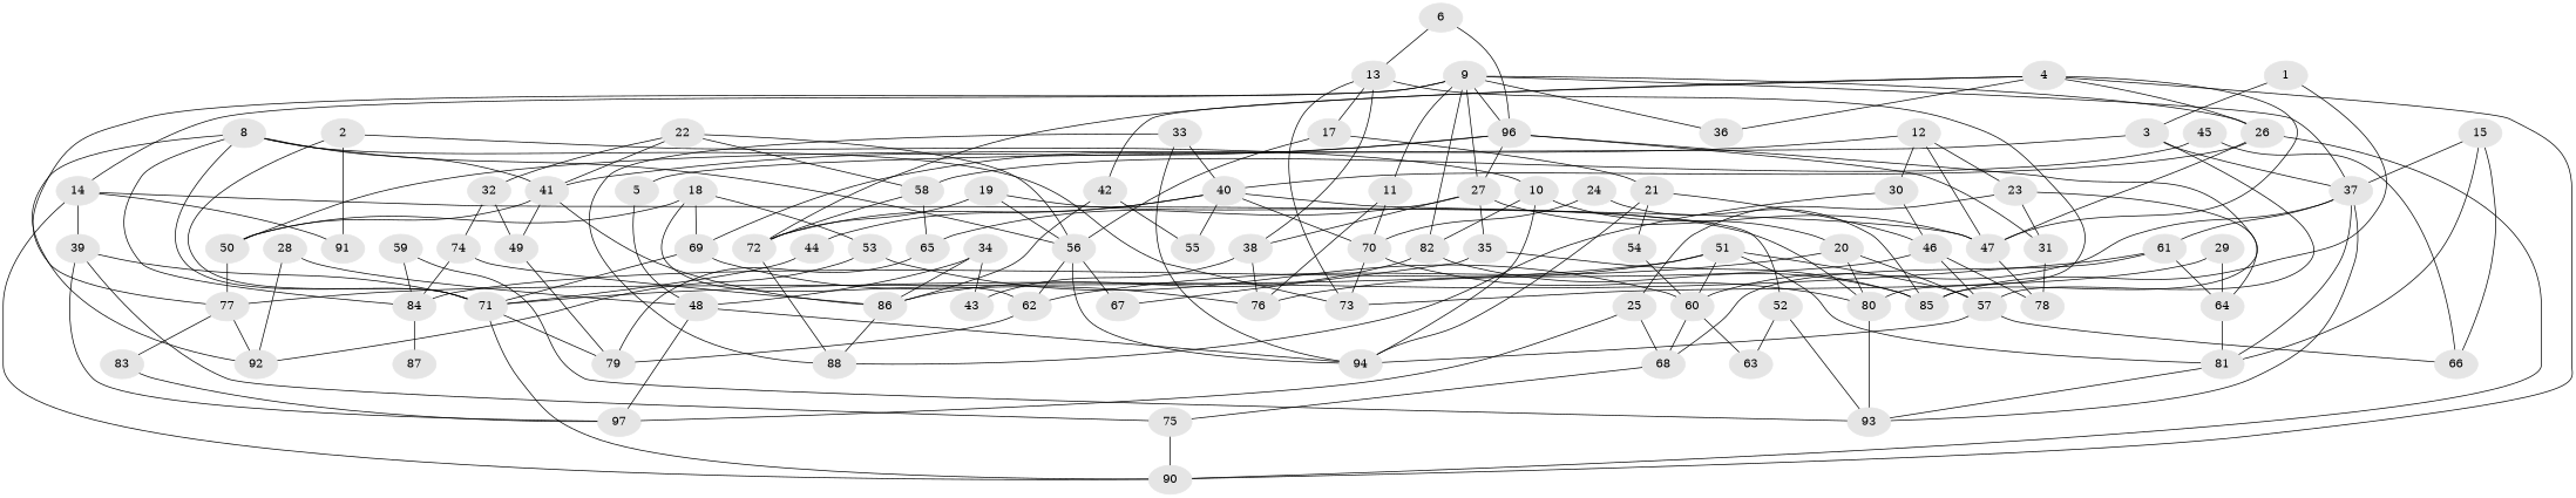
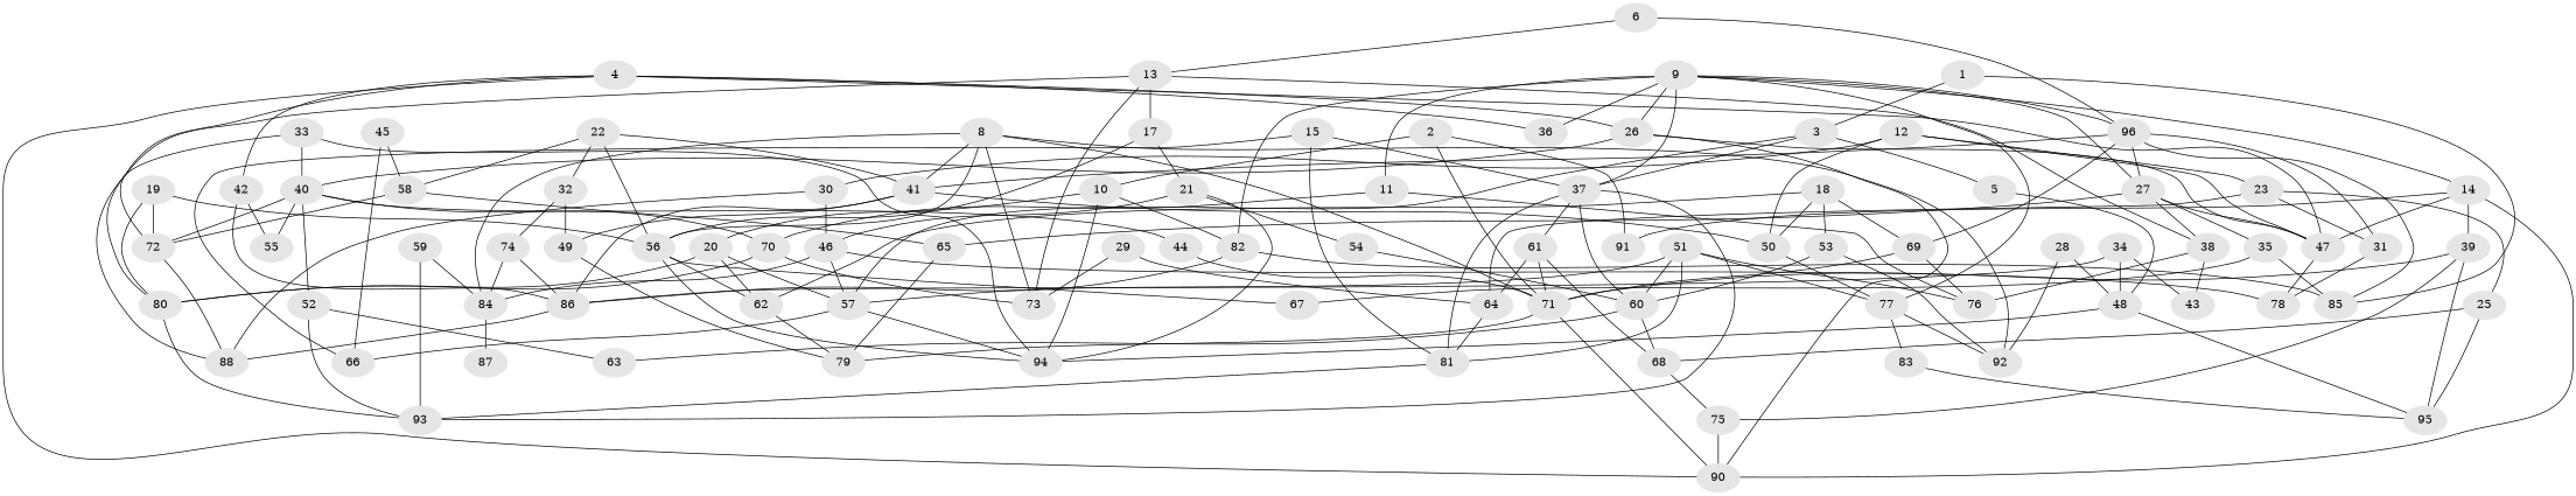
  graph {
    node [color=gray90 style=filled]
    1
    3
    85
    5
    37
    57
    2
    10
    71
    91
    82
    20
    94
    90
    79
    48
    81
    60
    61
    93
    66
    4
    26
    36
    42
    47
    72
    40
    86
    55
    78
    88
-   95 [label=97]
+   95
    6
    13
    n36 [label=96]
    73
    17
    38
    80
    41
    27
    31
    69
    8
    56
    84
    92
    50
    49
    62
    67
    87
    9
    11
    14
    77
    70
    76
    39
    35
    65
    83
    12
    23
    30
    25
    64
    46
    21
    43
    75
    15
    54
    18
    53
    19
    22
    32
    58
    74
    68
-   24
    44
    52
    28
    29
    33
    34
    63
    45
    51
    59
    1 -- 3
    1 -- 85
    3 -- 5
    3 -- 37
    3 -- 57
    5 -- 48
    37 -- 81
    37 -- 60
    37 -- 61
    37 -- 93
    57 -- 94
    57 -- 66
    2 -- 10
    2 -- 71
    2 -- 91
    10 -- 82
    10 -- 20
    10 -- 94
    71 -- 90
    71 -- 79
    82 -- 85
    82 -- 86
    20 -- 57
    20 -- 80
    20 -- 62
    48 -- 94
    48 -- 95
    81 -- 93
    60 -- 68
    60 -- 63
    61 -- 71
    61 -- 64
    61 -- 68
    4 -- 90
    4 -- 26
    4 -- 36
    4 -- 42
    4 -- 47
    4 -- 72
    26 -- 90
    26 -- 47
    26 -- 40
    42 -- 86
    42 -- 55
    47 -- 78
    72 -- 88
    40 -- 72
    40 -- 55
    40 -- 70
    40 -- 44
    40 -- 52
    86 -- 88
    6 -- 13
    6 -- n36
    13 -- 73
    13 -- 17
    13 -- 38
    13 -- 80
    n36 -- 85
    n36 -- 41
    n36 -- 27
    n36 -- 31
    n36 -- 69
    17 -- 56
    17 -- 21
    38 -- 76
    38 -- 43
    80 -- 93
    41 -- 86
    41 -- 50
    41 -- 49
    27 -- 47
    27 -- 38
    27 -- 35
    27 -- 65
    31 -- 78
    69 -- 71
    69 -- 76
    8 -- 71
    8 -- 73
    8 -- 41
    8 -- 56
    8 -- 84
    8 -- 92
    56 -- 94
    56 -- 62
    56 -- 67
    84 -- 87
    50 -- 77
    49 -- 79
    62 -- 79
    9 -- 37
    9 -- 82
    9 -- 26
    9 -- 36
    9 -- n36
    9 -- 27
    9 -- 11
    9 -- 14
    9 -- 77
    11 -- 70
    11 -- 76
    14 -- 91
    14 -- 90
    14 -- 47
    14 -- 39
    77 -- 92
    77 -- 83
    70 -- 73
    70 -- 80
    39 -- 71
    39 -- 95
    39 -- 75
    35 -- 85
    35 -- 67
    65 -- 79
    83 -- 95
    12 -- 47
    12 -- 50
    12 -- 23
    12 -- 30
    23 -- 31
    23 -- 25
    23 -- 64
    30 -- 88
    30 -- 46
    25 -- 95
    25 -- 68
    64 -- 81
    46 -- 57
    46 -- 78
    46 -- 84
    21 -- 94
    21 -- 46
    21 -- 54
    75 -- 90
    15 -- 37
    15 -- 81
    15 -- 66
    54 -- 60
    18 -- 69
    18 -- 50
    18 -- 62
    18 -- 53
    53 -- 60
    53 -- 92
    19 -- 72
    19 -- 80
    19 -- 56
    22 -- 41
    22 -- 56
    22 -- 32
    22 -- 58
    32 -- 49
    32 -- 74
    58 -- 72
    58 -- 65
    74 -- 86
    74 -- 84
    68 -- 75
-   24 -- 85
-   24 -- 70
    44 -- 71
    52 -- 93
    52 -- 63
    28 -- 48
    28 -- 92
    29 -- 73
    29 -- 64
    33 -- 94
    33 -- 40
    33 -- 88
    34 -- 48
    34 -- 86
    34 -- 43
    45 -- 66
    45 -- 58
    51 -- 57
    51 -- 81
    51 -- 60
    51 -- 77
    51 -- 76
    59 -- 93
    59 -- 84
  }
